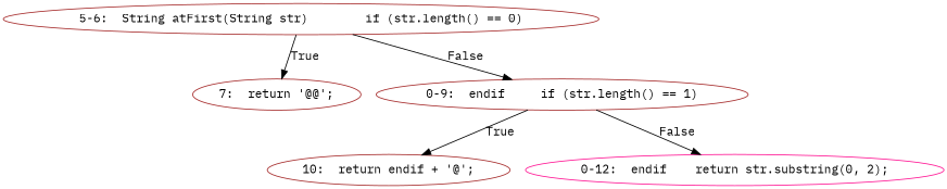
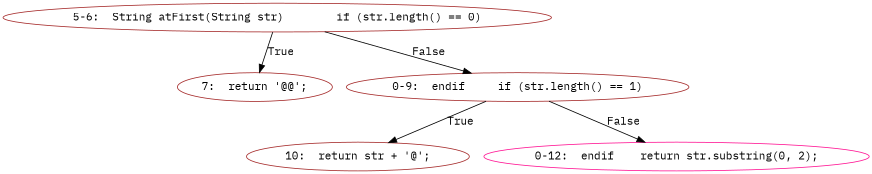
  digraph {
    fontname="IBM Plex Mono"
    node [color=brown fontname="IBM Plex Mono"]
    edge [fontname="IBM Plex Mono"]
    n1 [label="5-6:  String atFirst(String str)	if (str.length() == 0)"]
    n2 [label="7:  return '@@';"]
    n3 [label="0-9:  endif	if (str.length() == 1)"]
-   n4 [label="10:  return endif + '@';"]
+   n4 [label="10:  return str + '@';"]
    n5 [label="0-12:  endif	return str.substring(0, 2);" color=deeppink]
    n1 -> n2 [label=True]
    n1 -> n3 [label=False]
    n3 -> n4 [label=True]
    n3 -> n5 [label=False]
  }
